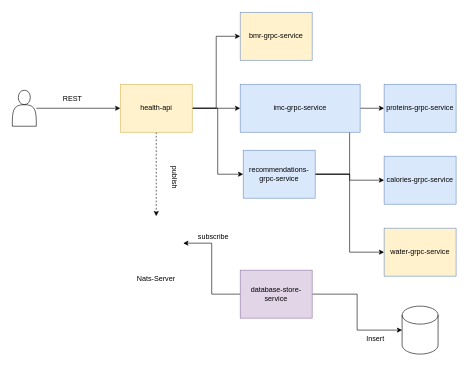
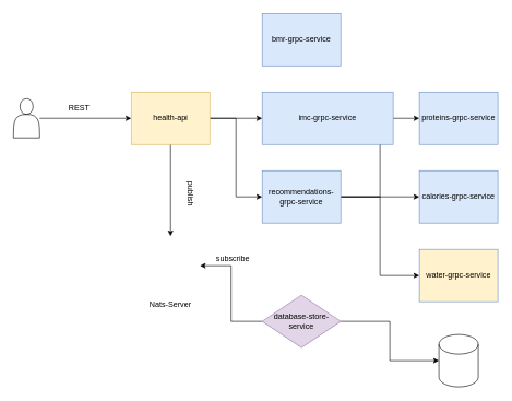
  <mxCell id="0" />
  <mxCell id="1" parent="0" />
- <mxCell id="2" style="edgeStyle=orthogonalEdgeStyle;rounded=0;orthogonalLoop=1;jettySize=auto;html=1;entryX=0;entryY=0.5;entryDx=0;entryDy=0;" edge="1" parent="1" source="6" target="7"><mxGeometry relative="1" as="geometry" /></mxCell>
  <mxCell id="3" style="edgeStyle=orthogonalEdgeStyle;rounded=0;orthogonalLoop=1;jettySize=auto;html=1;entryX=0;entryY=0.5;entryDx=0;entryDy=0;" edge="1" parent="1" source="6" target="12"><mxGeometry relative="1" as="geometry" /></mxCell>
  <mxCell id="4" style="edgeStyle=orthogonalEdgeStyle;rounded=0;orthogonalLoop=1;jettySize=auto;html=1;entryX=0;entryY=0.5;entryDx=0;entryDy=0;" edge="1" parent="1" source="6" target="11"><mxGeometry relative="1" as="geometry" /></mxCell>
- <mxCell id="5" style="edgeStyle=orthogonalEdgeStyle;rounded=0;orthogonalLoop=1;jettySize=auto;html=1;dashed=1;" edge="1" parent="1" source="6" target="16"><mxGeometry relative="1" as="geometry" /></mxCell>
+ <mxCell id="5" style="edgeStyle=orthogonalEdgeStyle;rounded=0;orthogonalLoop=1;jettySize=auto;html=1;" edge="1" parent="1" source="6" target="16"><mxGeometry relative="1" as="geometry" /></mxCell>
  <mxCell id="6" value="health-api" style="rounded=0;whiteSpace=wrap;html=1;fillColor=#fff2cc;strokeColor=#d6b656;" vertex="1" parent="1"><mxGeometry x="200" y="140" width="120" height="80" as="geometry" /></mxCell>
- <mxCell id="7" value="bmr-grpc-service" style="rounded=0;whiteSpace=wrap;html=1;fillColor=#fff2cc;strokeColor=#6c8ebf;" vertex="1" parent="1"><mxGeometry x="400" y="20" width="120" height="80" as="geometry" /></mxCell>
+ <mxCell id="7" value="bmr-grpc-service" style="rounded=0;whiteSpace=wrap;html=1;fillColor=#dae8fc;strokeColor=#6c8ebf;" vertex="1" parent="1"><mxGeometry x="400" y="20" width="120" height="80" as="geometry" /></mxCell>
  <mxCell id="8" style="edgeStyle=orthogonalEdgeStyle;rounded=0;orthogonalLoop=1;jettySize=auto;html=1;entryX=0;entryY=0.5;entryDx=0;entryDy=0;" edge="1" parent="1" source="11" target="13"><mxGeometry relative="1" as="geometry" /></mxCell>
  <mxCell id="9" style="edgeStyle=orthogonalEdgeStyle;rounded=0;orthogonalLoop=1;jettySize=auto;html=1;entryX=0;entryY=0.5;entryDx=0;entryDy=0;" edge="1" parent="1" source="11" target="14"><mxGeometry relative="1" as="geometry" /></mxCell>
  <mxCell id="10" style="edgeStyle=orthogonalEdgeStyle;rounded=0;orthogonalLoop=1;jettySize=auto;html=1;entryX=0;entryY=0.5;entryDx=0;entryDy=0;" edge="1" parent="1" source="11" target="15"><mxGeometry relative="1" as="geometry" /></mxCell>
- <mxCell id="11" value="recommendations-grpc-service" style="rounded=0;whiteSpace=wrap;html=1;fillColor=#dae8fc;strokeColor=#6c8ebf;" vertex="1" parent="1"><mxGeometry x="405" y="250" width="120" height="80" as="geometry" /></mxCell>
+ <mxCell id="11" value="recommendations-grpc-service" style="rounded=0;whiteSpace=wrap;html=1;fillColor=#dae8fc;strokeColor=#6c8ebf;" vertex="1" parent="1"><mxGeometry x="400" y="260" width="120" height="80" as="geometry" /></mxCell>
  <mxCell id="12" value="imc-grpc-service" style="rounded=0;whiteSpace=wrap;html=1;fillColor=#dae8fc;strokeColor=#6c8ebf;" vertex="1" parent="1"><mxGeometry x="400" y="140" width="200" height="80" as="geometry" /></mxCell>
  <mxCell id="13" value="proteins-grpc-service" style="rounded=0;whiteSpace=wrap;html=1;fillColor=#dae8fc;strokeColor=#6c8ebf;" vertex="1" parent="1"><mxGeometry x="640" y="140" width="120" height="80" as="geometry" /></mxCell>
  <mxCell id="14" value="calories-grpc-service" style="rounded=0;whiteSpace=wrap;html=1;fillColor=#dae8fc;strokeColor=#6c8ebf;" vertex="1" parent="1"><mxGeometry x="640" y="260" width="120" height="80" as="geometry" /></mxCell>
  <mxCell id="15" value="water-grpc-service" style="rounded=0;whiteSpace=wrap;html=1;fillColor=#fff2cc;strokeColor=#6c8ebf;" vertex="1" parent="1"><mxGeometry x="640" y="380" width="120" height="80" as="geometry" /></mxCell>
  <mxCell id="16" value="Nats-Server" style="shape=image;verticalLabelPosition=bottom;labelBackgroundColor=default;verticalAlign=top;aspect=fixed;imageAspect=0;image=https://dashboard.snapcraft.io/site_media/appmedia/2020/03/nats-icon-color.png;" vertex="1" parent="1"><mxGeometry x="215" y="360" width="90" height="90" as="geometry" /></mxCell>
  <mxCell id="17" value="publish" style="text;html=1;align=center;verticalAlign=middle;resizable=0;points=[];autosize=1;strokeColor=none;fillColor=none;rotation=90;" vertex="1" parent="1"><mxGeometry x="260" y="280" width="60" height="30" as="geometry" /></mxCell>
  <mxCell id="18" style="edgeStyle=orthogonalEdgeStyle;rounded=0;orthogonalLoop=1;jettySize=auto;html=1;" edge="1" parent="1" source="20" target="16"><mxGeometry relative="1" as="geometry" /></mxCell>
  <mxCell id="19" style="edgeStyle=orthogonalEdgeStyle;rounded=0;orthogonalLoop=1;jettySize=auto;html=1;" edge="1" parent="1" source="20" target="22"><mxGeometry relative="1" as="geometry" /></mxCell>
- <mxCell id="20" value="database-store-service" style="rounded=0;whiteSpace=wrap;html=1;fillColor=#e1d5e7;strokeColor=#9673a6;" vertex="1" parent="1"><mxGeometry x="400" y="450" width="120" height="80" as="geometry" /></mxCell>
+ <mxCell id="20" value="database-store-service" style="rhombus;whiteSpace=wrap;html=1;fillColor=#e1d5e7;strokeColor=#9673a6;" vertex="1" parent="1"><mxGeometry x="400" y="450" width="120" height="80" as="geometry" /></mxCell>
  <mxCell id="21" value="subscribe" style="text;html=1;align=center;verticalAlign=middle;resizable=0;points=[];autosize=1;strokeColor=none;fillColor=none;" vertex="1" parent="1"><mxGeometry x="320" y="380" width="70" height="30" as="geometry" /></mxCell>
  <mxCell id="22" value="" style="shape=cylinder3;whiteSpace=wrap;html=1;boundedLbl=1;backgroundOutline=1;size=15;" vertex="1" parent="1"><mxGeometry x="670" y="510" width="60" height="80" as="geometry" /></mxCell>
- <mxCell id="23" value="Insert" style="text;html=1;align=center;verticalAlign=middle;resizable=0;points=[];autosize=1;strokeColor=none;fillColor=none;" vertex="1" parent="1"><mxGeometry x="600" y="550" width="50" height="30" as="geometry" /></mxCell>
  <mxCell id="24" style="edgeStyle=orthogonalEdgeStyle;rounded=0;orthogonalLoop=1;jettySize=auto;html=1;" edge="1" parent="1" source="25" target="6"><mxGeometry relative="1" as="geometry" /></mxCell>
  <mxCell id="25" value="" style="shape=actor;whiteSpace=wrap;html=1;" vertex="1" parent="1"><mxGeometry x="20" y="150" width="40" height="60" as="geometry" /></mxCell>
  <mxCell id="26" value="REST" style="text;html=1;align=center;verticalAlign=middle;resizable=0;points=[];autosize=1;strokeColor=none;fillColor=none;" vertex="1" parent="1"><mxGeometry x="90" y="150" width="60" height="30" as="geometry" /></mxCell>
